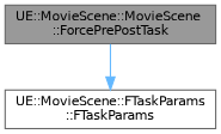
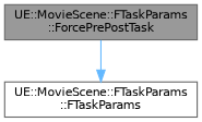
  digraph {
    rankdir=TB
    node [fontname=Helvetica fontsize=10 shape=box style=filled]
-   n1 [color=gray40 fillcolor=grey60 fontcolor=black height=0.2 label="UE::MovieScene::MovieScene\l::ForcePrePostTask" width=0.4]
+   n1 [color=gray40 fillcolor=grey60 fontcolor=black height=0.2 label="UE::MovieScene::FTaskParams\l::ForcePrePostTask" width=0.4]
    n2 [color=grey40 fillcolor=white height=0.2 label="UE::MovieScene::FTaskParams\l::FTaskParams" width=0.4]
    n1 -> n2 [color=steelblue1 fontname=Helvetica fontsize=10 labelfontname=Helvetica labelfontsize=10 style=solid]
  }
